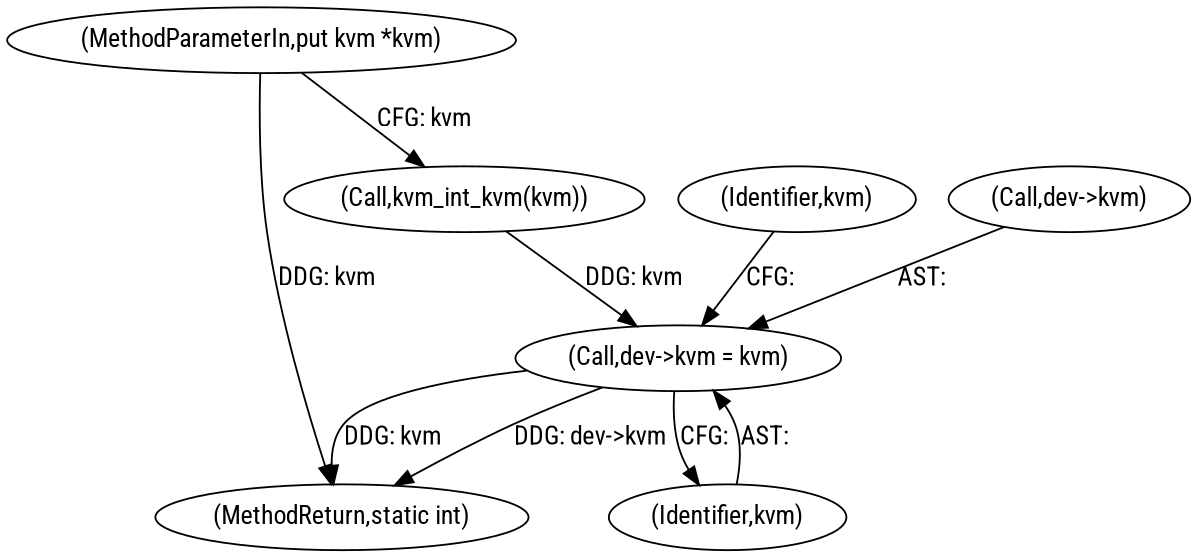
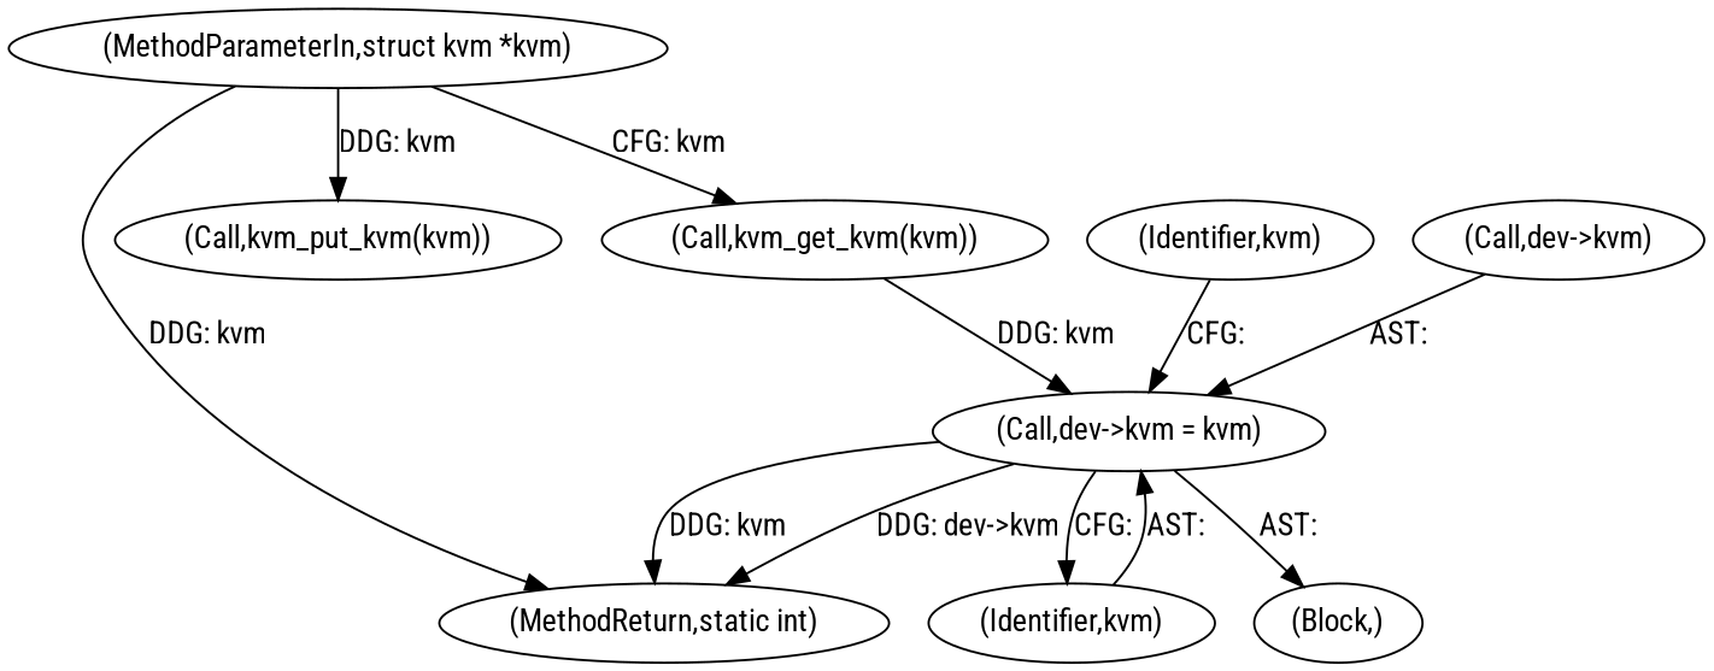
  digraph {
    fontname="Roboto Condensed"
    node [fontname="Roboto Condensed"]
    edge [fontname="Roboto Condensed"]
    n1 [label="(Call,dev->kvm = kvm)"]
    n2 [label="(Identifier,kvm)"]
+   n3 [label="(Block,)"]
    n4 [label="(MethodReturn,static int)"]
-   n5 [label="(MethodParameterIn,put kvm *kvm)"]
-   n7 [label="(Call,kvm_int_kvm(kvm))"]
+   n5 [label="(MethodParameterIn,struct kvm *kvm)"]
+   n6 [label="(Call,kvm_put_kvm(kvm))"]
+   n7 [label="(Call,kvm_get_kvm(kvm))"]
    n8 [label="(Identifier,kvm)"]
    n9 [label="(Call,dev->kvm)"]
    n1 -> n2 [label="CFG: "]
+   n1 -> n3 [label="AST: "]
    n1 -> n4 [label="DDG: kvm"]
    n1 -> n4 [label="DDG: dev->kvm"]
    n2 -> n1 [label="AST: "]
    n5 -> n4 [label="DDG: kvm"]
+   n5 -> n6 [label="DDG: kvm"]
    n5 -> n7 [label="CFG: kvm"]
    n7 -> n1 [label="DDG: kvm"]
    n8 -> n1 [label="CFG: "]
    n9 -> n1 [label="AST: "]
  }
